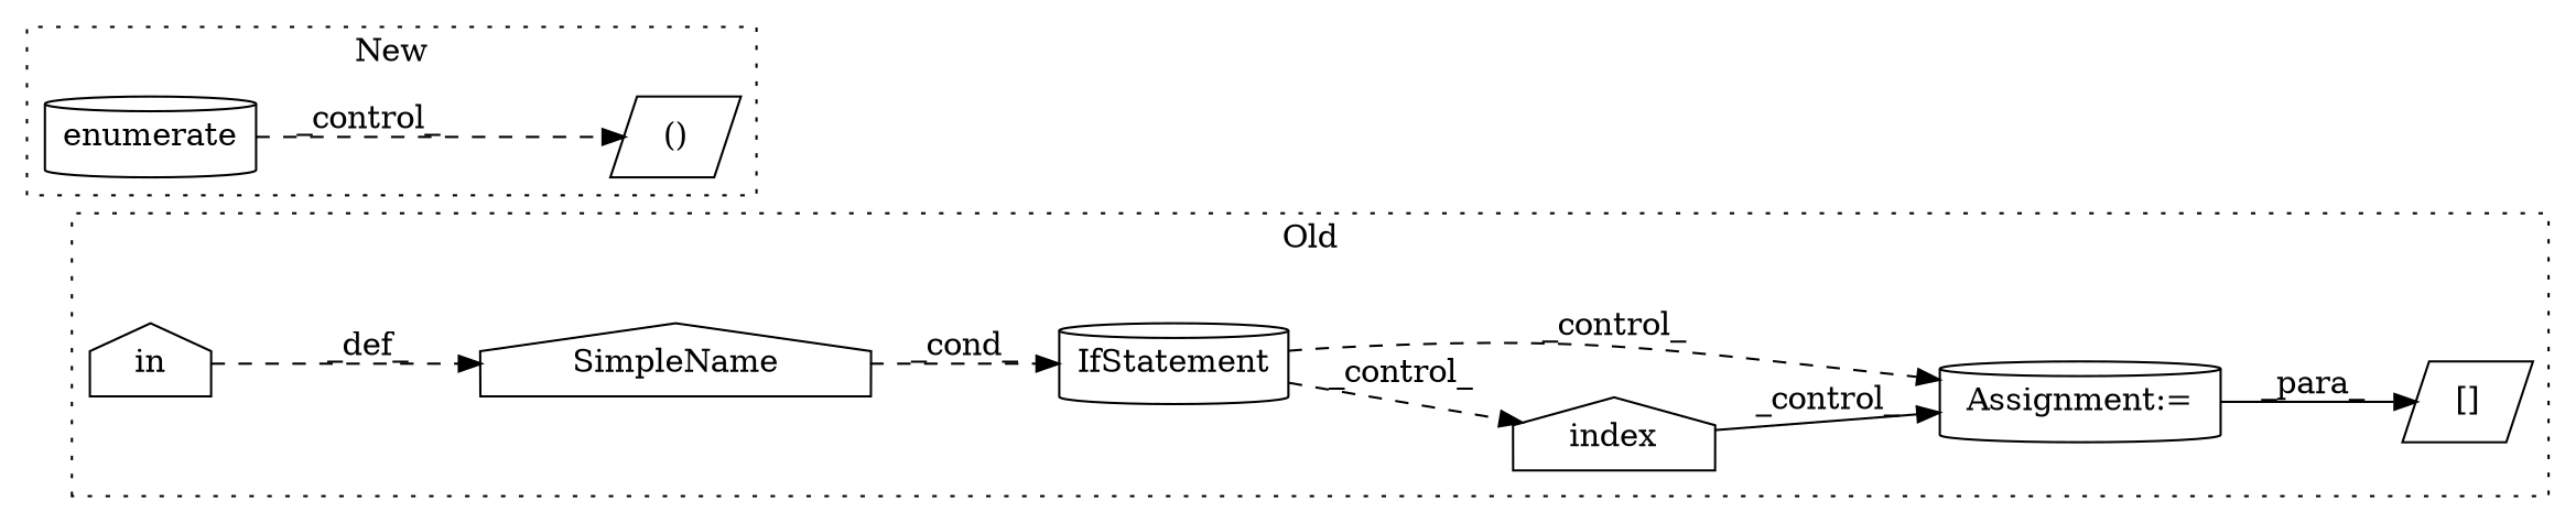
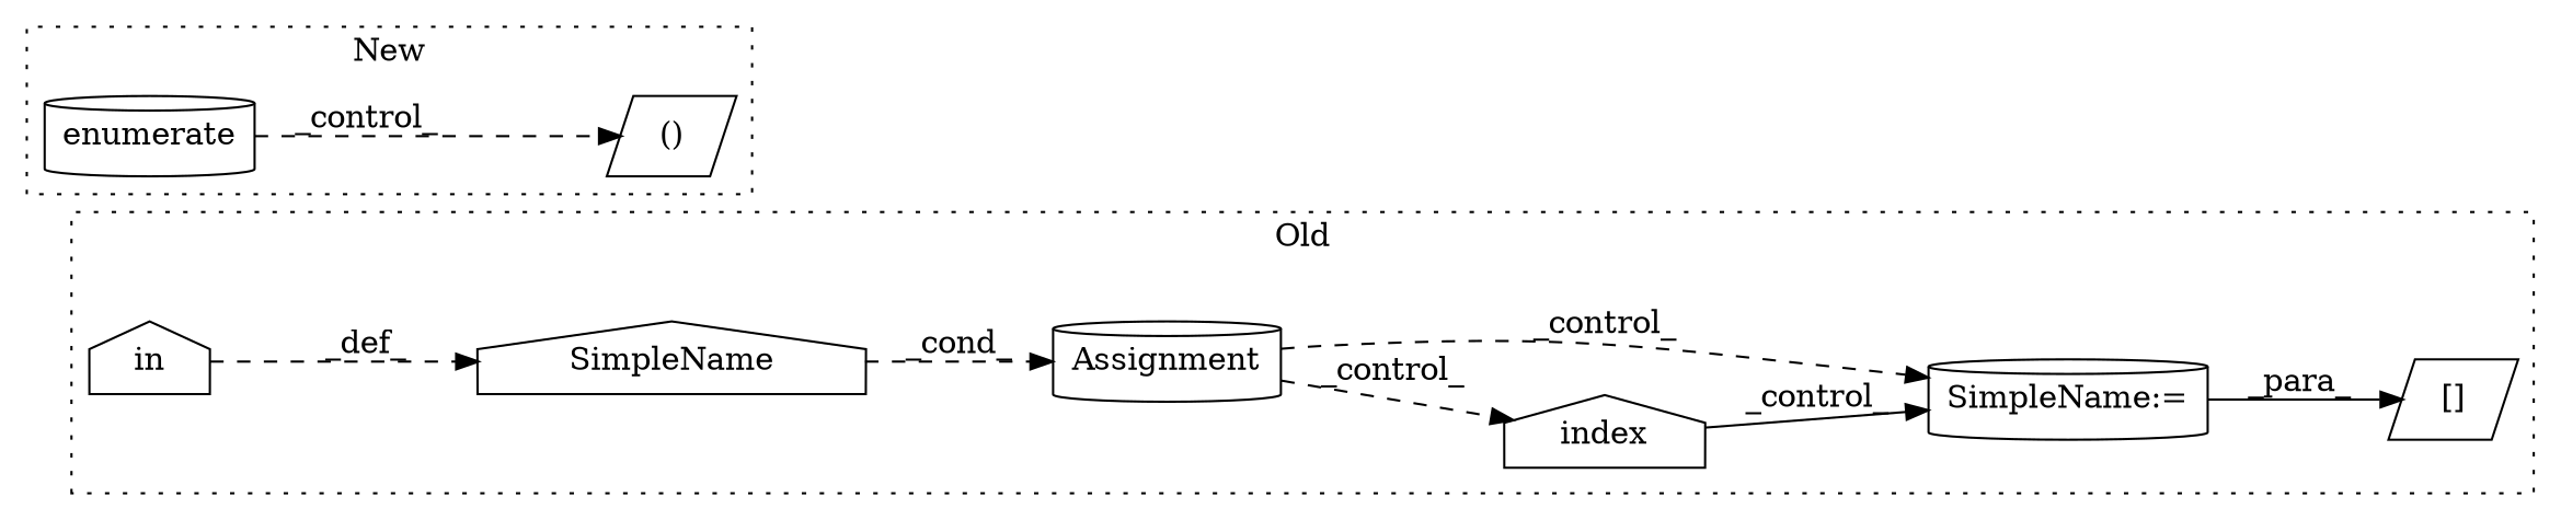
  digraph {
    rankdir=LR
    node [a=32 shape=house]
    edge [style=dashed]
    n1 [l="6,1" label=index s="10160,10189"]
-   n2 [a=7 l=1 label="Assignment:=" s=10146 shape=cylinder]
-   n3 [a=25 l="8,2" label=IfStatement s="10086,10133" shape=cylinder]
+   n2 [a=7 l=1 label="SimpleName:=" s=10146 shape=cylinder]
+   n3 [a=25 l="8,2" label=Assignment s="10086,10133" shape=cylinder]
    n4 [a=42 label=SimpleName]
    n5 [a=2 l="14,1" label="[]" s="10214,10231" shape=parallelogram]
    n6 [a=105 l=39 label=in s=10094]
    n7 [a=106 l=40 label="()" s=10157 shape=parallelogram]
    n8 [l="10,1" label=enumerate s="10047,10070" shape=cylinder]
    subgraph cluster_1 {
      label=Old
      style=dotted
      n1
      n2
      n3
      n4
      n5
      n6
    }
    subgraph cluster_2 {
      label=New
      style=dotted
      n7
      n8
    }
    n1 -> n2 [label=_control_ style=solid]
    n2 -> n5 [label=_para_ style=solid]
    n3 -> n1 [label=_control_]
    n3 -> n2 [label=_control_]
    n4 -> n3 [label=_cond_]
    n6 -> n4 [label=_def_]
    n8 -> n7 [label=_control_]
  }
